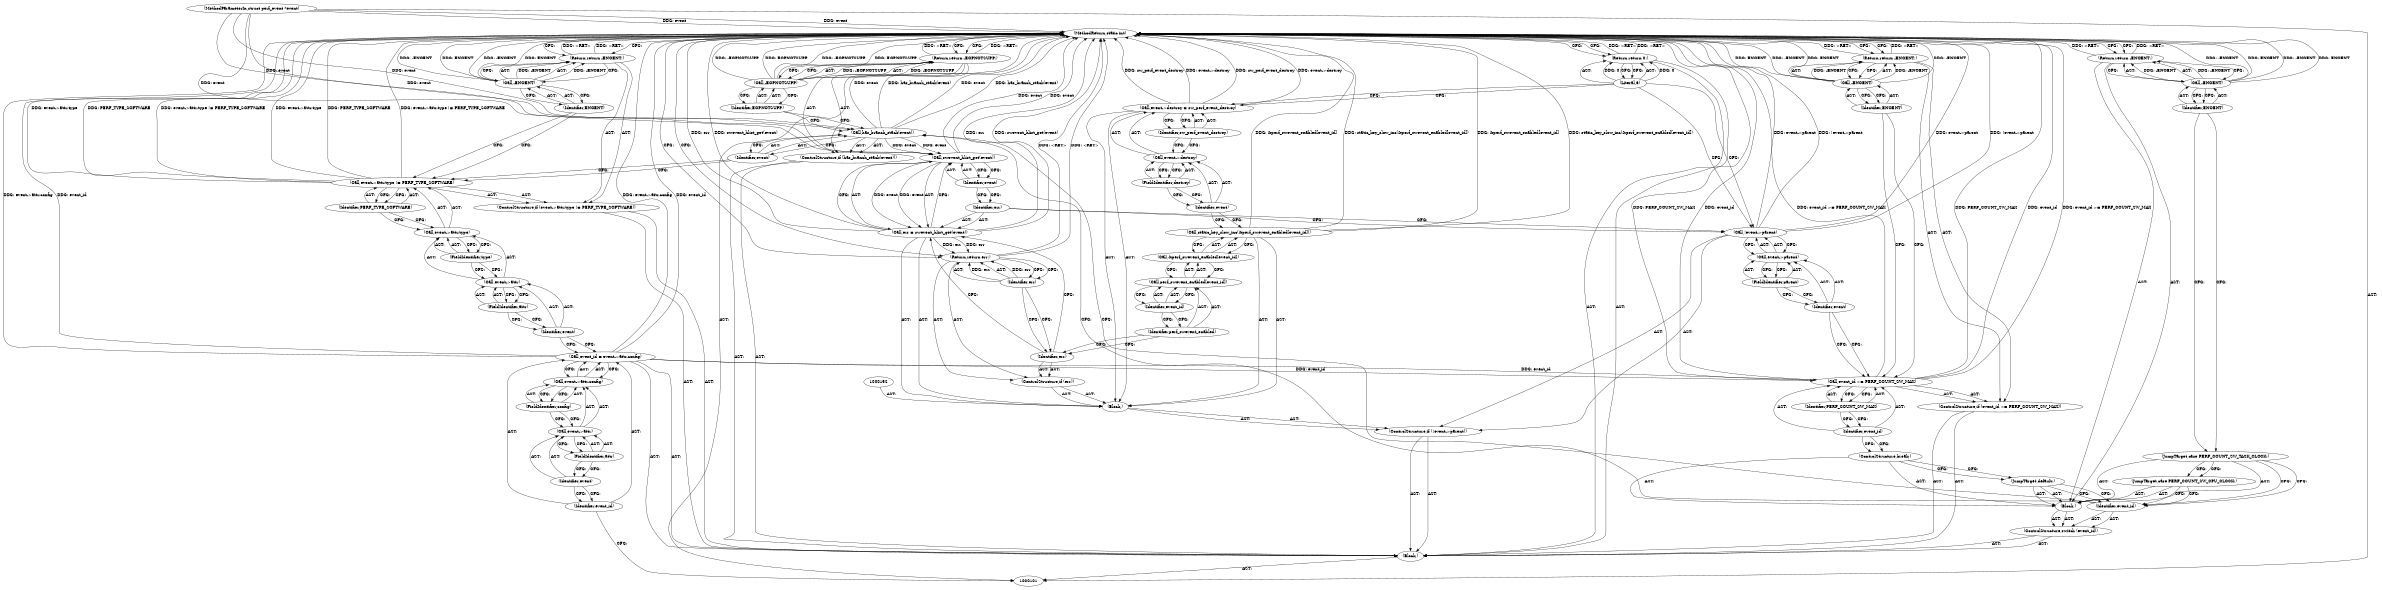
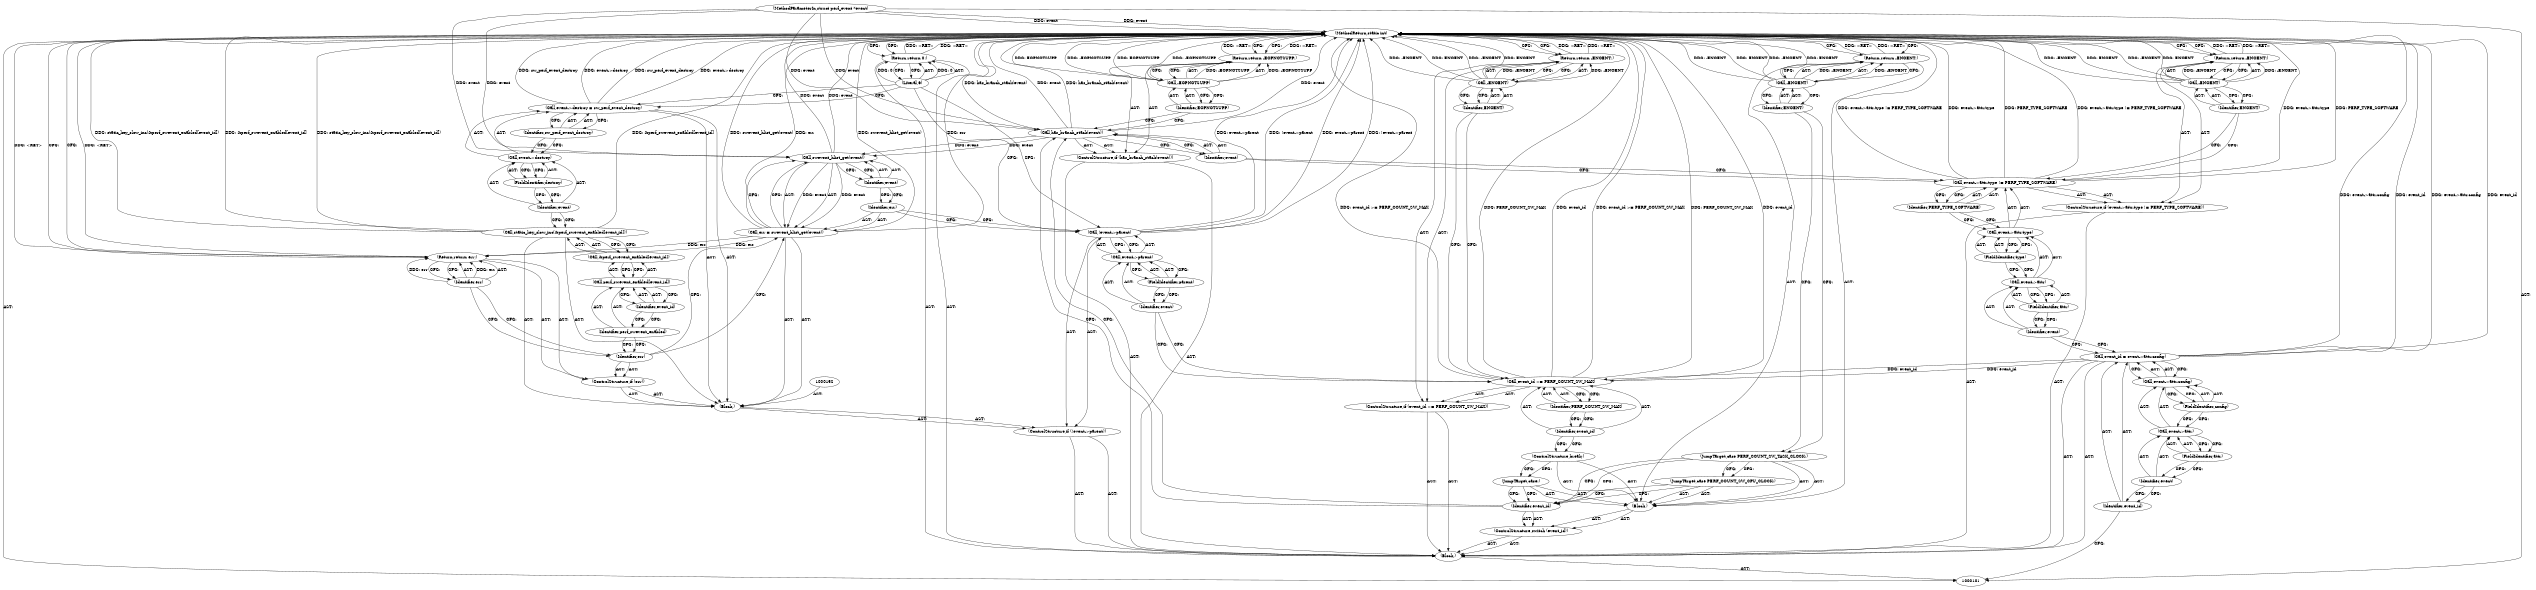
  digraph {
    n1 [label="(MethodReturn,static int)"]
    n2 [label="(Return,return -EOPNOTSUPP;)"]
    n3 [label="(Return,return -ENOENT;)"]
    n4 [label="(Return,return -ENOENT;)"]
    n5 [label="(Return,return err;)"]
    n6 [label="(Return,return 0;)"]
    n7 [label="(Return,return -ENOENT;)"]
    1000101
    n9 [label="(ControlStructure,if (has_branch_stack(event)))"]
    n10 [label="(Call,-EOPNOTSUPP)"]
    n11 [label="(Block,)"]
    n12 [label="(Call,-ENOENT)"]
    n13 [label="(ControlStructure,if (event_id >= PERF_COUNT_SW_MAX))"]
    n14 [label="(Call,-ENOENT)"]
    n15 [label="(ControlStructure,if (err))"]
    n16 [label="(Identifier,err)"]
    n17 [label="(Block,)"]
    n18 [label="(Literal,6)"]
    n19 [label="(ControlStructure,if (event->attr.type != PERF_TYPE_SOFTWARE))"]
    n20 [label="(Call,-ENOENT)"]
    n21 [label="(MethodParameterIn,struct perf_event *event)"]
    n22 [label="(Call,has_branch_stack(event))"]
    n23 [label="(Call,swevent_hlist_get(event))"]
    n24 [label="(Identifier,event)"]
    n25 [label="(Call,err = swevent_hlist_get(event))"]
    n26 [label="(Identifier,event)"]
    n27 [label="(Call,event->attr.type != PERF_TYPE_SOFTWARE)"]
    n28 [label="(Identifier,PERF_TYPE_SOFTWARE)"]
    n29 [label="(Identifier,EOPNOTSUPP)"]
    n30 [label="(ControlStructure,switch (event_id))"]
    n31 [label="(Identifier,event_id)"]
    n32 [label="(JumpTarget,case PERF_COUNT_SW_CPU_CLOCK:)"]
    n33 [label="(JumpTarget,case PERF_COUNT_SW_TASK_CLOCK:)"]
    n34 [label="(Identifier,ENOENT)"]
-   n35 [label="(JumpTarget,default:)"]
+   n35 [label="(JumpTarget,case:)"]
    n36 [label="(ControlStructure,break;)"]
    n37 [label="(Identifier,PERF_COUNT_SW_MAX)"]
    n38 [label="(Call,event_id >= PERF_COUNT_SW_MAX)"]
    n39 [label="(Identifier,event_id)"]
    n40 [label="(Identifier,ENOENT)"]
    n41 [label="(ControlStructure,if (!event->parent))"]
    n42 [label="(FieldIdentifier,parent)"]
    n43 [label="(Call,event->parent)"]
    n44 [label="(Identifier,event)"]
    n45 [label="(Call,!event->parent)"]
    n46 [label="(Block,)"]
    n47 [label="(Identifier,err)"]
    n48 [label="(Call,event->attr.config)"]
    n49 [label="(FieldIdentifier,config)"]
    n50 [label="(Call,event_id = event->attr.config)"]
    n51 [label="(Call,event->attr)"]
    n52 [label="(FieldIdentifier,attr)"]
    n53 [label="(Identifier,event)"]
    n54 [label="(Identifier,event_id)"]
    n55 [label="(Identifier,err)"]
    n56 [label="(Call,static_key_slow_inc(&perf_swevent_enabled[event_id]))"]
    n57 [label="(Call,&perf_swevent_enabled[event_id])"]
    n58 [label="(Call,perf_swevent_enabled[event_id])"]
    n59 [label="(Identifier,event_id)"]
    n60 [label="(Identifier,perf_swevent_enabled)"]
    n61 [label="(Identifier,sw_perf_event_destroy)"]
    n62 [label="(Call,event->destroy = sw_perf_event_destroy)"]
    n63 [label="(Call,event->destroy)"]
    n64 [label="(FieldIdentifier,destroy)"]
    n65 [label="(Identifier,event)"]
    n66 [label="(FieldIdentifier,attr)"]
    n67 [label="(Call,event->attr)"]
    n68 [label="(Identifier,event)"]
    n69 [label="(Call,event->attr.type)"]
    n70 [label="(FieldIdentifier,type)"]
    n71 [label="(Identifier,ENOENT)"]
    1000152
    n1 -> n2 [label="CFG: "]
    n1 -> n2 [label="CFG: "]
    n1 -> n3 [label="CFG: "]
    n1 -> n3 [label="CFG: "]
    n1 -> n4 [label="CFG: "]
    n1 -> n4 [label="CFG: "]
    n1 -> n5 [label="CFG: "]
    n1 -> n5 [label="CFG: "]
    n1 -> n6 [label="CFG: "]
    n1 -> n6 [label="CFG: "]
    n1 -> n7 [label="CFG: "]
    n1 -> n7 [label="CFG: "]
-   n2 -> 1000101 [label="AST: "]
+   n1 -> 1000101 [label="AST: "]
    n2 -> n1 [label="DDG: <RET>"]
    n2 -> n1 [label="DDG: <RET>"]
    n2 -> n9 [label="AST: "]
    n2 -> n9 [label="AST: "]
    n2 -> n10 [label="CFG: "]
    n2 -> n10 [label="CFG: "]
    n3 -> n1 [label="DDG: <RET>"]
    n3 -> n1 [label="DDG: <RET>"]
    n3 -> n11 [label="AST: "]
    n3 -> n11 [label="AST: "]
    n3 -> n12 [label="CFG: "]
    n3 -> n12 [label="CFG: "]
    n4 -> n1 [label="DDG: <RET>"]
    n4 -> n1 [label="DDG: <RET>"]
    n4 -> n13 [label="AST: "]
    n4 -> n13 [label="AST: "]
    n4 -> n14 [label="CFG: "]
    n4 -> n14 [label="CFG: "]
    n5 -> n1 [label="DDG: <RET>"]
    n5 -> n1 [label="DDG: <RET>"]
    n5 -> n15 [label="AST: "]
    n5 -> n15 [label="AST: "]
    n5 -> n16 [label="CFG: "]
    n5 -> n16 [label="CFG: "]
    n6 -> n1 [label="DDG: <RET>"]
    n6 -> n1 [label="DDG: <RET>"]
    n6 -> n17 [label="AST: "]
    n6 -> n17 [label="AST: "]
    n6 -> n18 [label="CFG: "]
    n6 -> n18 [label="CFG: "]
    n7 -> n1 [label="DDG: <RET>"]
    n7 -> n1 [label="DDG: <RET>"]
    n7 -> n19 [label="AST: "]
    n7 -> n19 [label="AST: "]
    n7 -> n20 [label="CFG: "]
    n7 -> n20 [label="CFG: "]
    n9 -> n17 [label="AST: "]
    n9 -> n17 [label="AST: "]
    n10 -> n1 [label="DDG: -EOPNOTSUPP"]
    n10 -> n1 [label="DDG: EOPNOTSUPP"]
    n10 -> n1 [label="DDG: -EOPNOTSUPP"]
    n10 -> n1 [label="DDG: EOPNOTSUPP"]
    n10 -> n2 [label="AST: "]
    n10 -> n2 [label="DDG: -EOPNOTSUPP"]
    n10 -> n2 [label="AST: "]
    n10 -> n2 [label="DDG: -EOPNOTSUPP"]
    n10 -> n29 [label="CFG: "]
    n10 -> n29 [label="CFG: "]
    n11 -> n30 [label="AST: "]
    n11 -> n30 [label="AST: "]
    n12 -> n1 [label="DDG: -ENOENT"]
    n12 -> n1 [label="DDG: ENOENT"]
    n12 -> n1 [label="DDG: -ENOENT"]
    n12 -> n1 [label="DDG: ENOENT"]
    n12 -> n3 [label="AST: "]
    n12 -> n3 [label="DDG: -ENOENT"]
    n12 -> n3 [label="AST: "]
    n12 -> n3 [label="DDG: -ENOENT"]
    n12 -> n34 [label="CFG: "]
    n12 -> n34 [label="CFG: "]
    n13 -> n17 [label="AST: "]
    n13 -> n17 [label="AST: "]
    n14 -> n1 [label="DDG: -ENOENT"]
    n14 -> n1 [label="DDG: ENOENT"]
    n14 -> n1 [label="DDG: -ENOENT"]
    n14 -> n1 [label="DDG: ENOENT"]
    n14 -> n4 [label="AST: "]
    n14 -> n4 [label="DDG: -ENOENT"]
    n14 -> n4 [label="AST: "]
    n14 -> n4 [label="DDG: -ENOENT"]
    n14 -> n40 [label="CFG: "]
    n14 -> n40 [label="CFG: "]
    n15 -> n46 [label="AST: "]
    n15 -> n46 [label="AST: "]
    n16 -> n5 [label="AST: "]
    n16 -> n5 [label="DDG: err"]
    n16 -> n5 [label="AST: "]
    n16 -> n5 [label="DDG: err"]
    n16 -> n55 [label="CFG: "]
    n16 -> n55 [label="CFG: "]
    n17 -> 1000101 [label="AST: "]
    n18 -> n6 [label="AST: "]
    n18 -> n6 [label="DDG: 0"]
    n18 -> n6 [label="AST: "]
    n18 -> n6 [label="DDG: 0"]
    n18 -> n45 [label="CFG: "]
    n18 -> n45 [label="CFG: "]
    n18 -> n62 [label="CFG: "]
    n18 -> n62 [label="CFG: "]
    n19 -> n17 [label="AST: "]
    n19 -> n17 [label="AST: "]
    n20 -> n1 [label="DDG: -ENOENT"]
    n20 -> n1 [label="DDG: ENOENT"]
    n20 -> n1 [label="DDG: -ENOENT"]
    n20 -> n1 [label="DDG: ENOENT"]
    n20 -> n7 [label="AST: "]
    n20 -> n7 [label="DDG: -ENOENT"]
    n20 -> n7 [label="AST: "]
    n20 -> n7 [label="DDG: -ENOENT"]
    n20 -> n71 [label="CFG: "]
    n20 -> n71 [label="CFG: "]
    n21 -> n1 [label="DDG: event"]
    n21 -> n1 [label="DDG: event"]
    n21 -> 1000101 [label="AST: "]
    n21 -> n22 [label="DDG: event"]
    n21 -> n22 [label="DDG: event"]
    n21 -> n23 [label="DDG: event"]
    n21 -> n23 [label="DDG: event"]
    n22 -> n1 [label="DDG: event"]
    n22 -> n1 [label="DDG: has_branch_stack(event)"]
    n22 -> n1 [label="DDG: event"]
    n22 -> n1 [label="DDG: has_branch_stack(event)"]
    n22 -> n9 [label="AST: "]
    n22 -> n9 [label="AST: "]
    n22 -> n23 [label="DDG: event"]
    n22 -> n23 [label="DDG: event"]
    n22 -> n24 [label="CFG: "]
    n22 -> n24 [label="CFG: "]
    n23 -> n1 [label="DDG: event"]
    n23 -> n1 [label="DDG: event"]
    n23 -> n25 [label="AST: "]
    n23 -> n25 [label="DDG: event"]
    n23 -> n25 [label="AST: "]
    n23 -> n25 [label="DDG: event"]
    n23 -> n26 [label="CFG: "]
    n23 -> n26 [label="CFG: "]
    n24 -> n22 [label="AST: "]
    n24 -> n22 [label="AST: "]
    n24 -> n27 [label="CFG: "]
    n24 -> n27 [label="CFG: "]
    n25 -> n1 [label="DDG: err"]
    n25 -> n1 [label="DDG: swevent_hlist_get(event)"]
    n25 -> n1 [label="DDG: err"]
    n25 -> n1 [label="DDG: swevent_hlist_get(event)"]
    n25 -> n5 [label="DDG: err"]
    n25 -> n5 [label="DDG: err"]
    n25 -> n23 [label="CFG: "]
    n25 -> n23 [label="CFG: "]
    n25 -> n46 [label="AST: "]
    n25 -> n46 [label="AST: "]
    n26 -> n23 [label="AST: "]
    n26 -> n23 [label="AST: "]
    n26 -> n47 [label="CFG: "]
    n26 -> n47 [label="CFG: "]
    n27 -> n1 [label="DDG: event->attr.type"]
    n27 -> n1 [label="DDG: PERF_TYPE_SOFTWARE"]
    n27 -> n1 [label="DDG: event->attr.type != PERF_TYPE_SOFTWARE"]
    n27 -> n1 [label="DDG: event->attr.type"]
    n27 -> n1 [label="DDG: PERF_TYPE_SOFTWARE"]
    n27 -> n1 [label="DDG: event->attr.type != PERF_TYPE_SOFTWARE"]
    n27 -> n19 [label="AST: "]
    n27 -> n19 [label="AST: "]
    n27 -> n28 [label="CFG: "]
    n27 -> n28 [label="CFG: "]
    n28 -> n27 [label="AST: "]
    n28 -> n27 [label="AST: "]
    n28 -> n69 [label="CFG: "]
    n28 -> n69 [label="CFG: "]
    n29 -> n10 [label="AST: "]
    n29 -> n10 [label="AST: "]
    n29 -> n22 [label="CFG: "]
    n29 -> n22 [label="CFG: "]
    n30 -> n17 [label="AST: "]
    n30 -> n17 [label="AST: "]
    n31 -> n22 [label="CFG: "]
    n31 -> n22 [label="CFG: "]
    n31 -> n30 [label="AST: "]
    n31 -> n30 [label="AST: "]
    n32 -> n11 [label="AST: "]
    n32 -> n11 [label="AST: "]
    n32 -> n31 [label="CFG: "]
    n32 -> n31 [label="CFG: "]
    n33 -> n11 [label="AST: "]
    n33 -> n11 [label="AST: "]
    n33 -> n31 [label="CFG: "]
    n33 -> n31 [label="CFG: "]
    n33 -> n32 [label="CFG: "]
    n33 -> n32 [label="CFG: "]
    n34 -> n12 [label="AST: "]
    n34 -> n12 [label="AST: "]
    n34 -> n33 [label="CFG: "]
    n34 -> n33 [label="CFG: "]
    n35 -> n11 [label="AST: "]
    n35 -> n11 [label="AST: "]
    n35 -> n31 [label="CFG: "]
    n35 -> n31 [label="CFG: "]
    n36 -> n11 [label="AST: "]
    n36 -> n11 [label="AST: "]
    n36 -> n35 [label="CFG: "]
    n36 -> n35 [label="CFG: "]
    n37 -> n38 [label="AST: "]
    n37 -> n38 [label="AST: "]
    n37 -> n39 [label="CFG: "]
    n37 -> n39 [label="CFG: "]
    n38 -> n1 [label="DDG: PERF_COUNT_SW_MAX"]
    n38 -> n1 [label="DDG: event_id"]
    n38 -> n1 [label="DDG: event_id >= PERF_COUNT_SW_MAX"]
    n38 -> n1 [label="DDG: PERF_COUNT_SW_MAX"]
    n38 -> n1 [label="DDG: event_id"]
    n38 -> n1 [label="DDG: event_id >= PERF_COUNT_SW_MAX"]
    n38 -> n13 [label="AST: "]
    n38 -> n13 [label="AST: "]
    n38 -> n37 [label="CFG: "]
    n38 -> n37 [label="CFG: "]
    n39 -> n36 [label="CFG: "]
    n39 -> n36 [label="CFG: "]
    n39 -> n38 [label="AST: "]
    n39 -> n38 [label="AST: "]
    n40 -> n14 [label="AST: "]
    n40 -> n14 [label="AST: "]
    n40 -> n38 [label="CFG: "]
    n40 -> n38 [label="CFG: "]
    n41 -> n17 [label="AST: "]
    n41 -> n17 [label="AST: "]
    n42 -> n43 [label="AST: "]
    n42 -> n43 [label="AST: "]
    n42 -> n44 [label="CFG: "]
    n42 -> n44 [label="CFG: "]
    n43 -> n42 [label="CFG: "]
    n43 -> n42 [label="CFG: "]
    n43 -> n45 [label="AST: "]
    n43 -> n45 [label="AST: "]
    n44 -> n38 [label="CFG: "]
    n44 -> n38 [label="CFG: "]
    n44 -> n43 [label="AST: "]
    n44 -> n43 [label="AST: "]
    n45 -> n1 [label="DDG: event->parent"]
    n45 -> n1 [label="DDG: !event->parent"]
    n45 -> n1 [label="DDG: event->parent"]
    n45 -> n1 [label="DDG: !event->parent"]
    n45 -> n41 [label="AST: "]
    n45 -> n41 [label="AST: "]
    n45 -> n43 [label="CFG: "]
    n45 -> n43 [label="CFG: "]
    n46 -> n41 [label="AST: "]
    n46 -> n41 [label="AST: "]
    n47 -> n25 [label="AST: "]
    n47 -> n25 [label="AST: "]
    n47 -> n45 [label="CFG: "]
    n47 -> n45 [label="CFG: "]
    n48 -> n49 [label="CFG: "]
    n48 -> n49 [label="CFG: "]
    n48 -> n50 [label="AST: "]
    n48 -> n50 [label="AST: "]
    n49 -> n48 [label="AST: "]
    n49 -> n48 [label="AST: "]
    n49 -> n51 [label="CFG: "]
    n49 -> n51 [label="CFG: "]
    n50 -> n1 [label="DDG: event->attr.config"]
    n50 -> n1 [label="DDG: event_id"]
    n50 -> n1 [label="DDG: event->attr.config"]
    n50 -> n1 [label="DDG: event_id"]
    n50 -> n17 [label="AST: "]
    n50 -> n17 [label="AST: "]
    n50 -> n38 [label="DDG: event_id"]
    n50 -> n38 [label="DDG: event_id"]
    n50 -> n48 [label="CFG: "]
    n50 -> n48 [label="CFG: "]
    n51 -> n48 [label="AST: "]
    n51 -> n48 [label="AST: "]
    n51 -> n52 [label="CFG: "]
    n51 -> n52 [label="CFG: "]
    n52 -> n51 [label="AST: "]
    n52 -> n51 [label="AST: "]
    n52 -> n53 [label="CFG: "]
    n52 -> n53 [label="CFG: "]
    n53 -> n51 [label="AST: "]
    n53 -> n51 [label="AST: "]
    n53 -> n54 [label="CFG: "]
    n53 -> n54 [label="CFG: "]
    n54 -> 1000101 [label="CFG: "]
    n54 -> n50 [label="AST: "]
    n54 -> n50 [label="AST: "]
    n55 -> n15 [label="AST: "]
    n55 -> n15 [label="AST: "]
    n55 -> n25 [label="CFG: "]
    n55 -> n25 [label="CFG: "]
    n56 -> n1 [label="DDG: &perf_swevent_enabled[event_id]"]
    n56 -> n1 [label="DDG: static_key_slow_inc(&perf_swevent_enabled[event_id])"]
    n56 -> n1 [label="DDG: &perf_swevent_enabled[event_id]"]
    n56 -> n1 [label="DDG: static_key_slow_inc(&perf_swevent_enabled[event_id])"]
    n56 -> n46 [label="AST: "]
    n56 -> n46 [label="AST: "]
    n56 -> n57 [label="CFG: "]
    n56 -> n57 [label="CFG: "]
    n57 -> n56 [label="AST: "]
    n57 -> n56 [label="AST: "]
    n57 -> n58 [label="CFG: "]
    n57 -> n58 [label="CFG: "]
    n58 -> n57 [label="AST: "]
    n58 -> n57 [label="AST: "]
    n58 -> n59 [label="CFG: "]
    n58 -> n59 [label="CFG: "]
    n59 -> n58 [label="AST: "]
    n59 -> n58 [label="AST: "]
    n59 -> n60 [label="CFG: "]
    n59 -> n60 [label="CFG: "]
    n60 -> n55 [label="CFG: "]
    n60 -> n55 [label="CFG: "]
    n60 -> n58 [label="AST: "]
    n60 -> n58 [label="AST: "]
    n61 -> n62 [label="AST: "]
    n61 -> n62 [label="AST: "]
    n61 -> n63 [label="CFG: "]
    n61 -> n63 [label="CFG: "]
    n62 -> n1 [label="DDG: sw_perf_event_destroy"]
    n62 -> n1 [label="DDG: event->destroy"]
    n62 -> n1 [label="DDG: sw_perf_event_destroy"]
    n62 -> n1 [label="DDG: event->destroy"]
    n62 -> n46 [label="AST: "]
    n62 -> n46 [label="AST: "]
    n62 -> n61 [label="CFG: "]
    n62 -> n61 [label="CFG: "]
    n63 -> n62 [label="AST: "]
    n63 -> n62 [label="AST: "]
    n63 -> n64 [label="CFG: "]
    n63 -> n64 [label="CFG: "]
    n64 -> n63 [label="AST: "]
    n64 -> n63 [label="AST: "]
    n64 -> n65 [label="CFG: "]
    n64 -> n65 [label="CFG: "]
    n65 -> n56 [label="CFG: "]
    n65 -> n56 [label="CFG: "]
    n65 -> n63 [label="AST: "]
    n65 -> n63 [label="AST: "]
    n66 -> n67 [label="AST: "]
    n66 -> n67 [label="AST: "]
    n66 -> n68 [label="CFG: "]
    n66 -> n68 [label="CFG: "]
    n67 -> n66 [label="CFG: "]
    n67 -> n66 [label="CFG: "]
    n67 -> n69 [label="AST: "]
    n67 -> n69 [label="AST: "]
    n68 -> n50 [label="CFG: "]
    n68 -> n50 [label="CFG: "]
    n68 -> n67 [label="AST: "]
    n68 -> n67 [label="AST: "]
    n69 -> n27 [label="AST: "]
    n69 -> n27 [label="AST: "]
    n69 -> n70 [label="CFG: "]
    n69 -> n70 [label="CFG: "]
    n70 -> n67 [label="CFG: "]
    n70 -> n67 [label="CFG: "]
    n70 -> n69 [label="AST: "]
    n70 -> n69 [label="AST: "]
    n71 -> n20 [label="AST: "]
    n71 -> n20 [label="AST: "]
    n71 -> n27 [label="CFG: "]
    n71 -> n27 [label="CFG: "]
    1000152 -> n46 [label="AST: "]
  }
